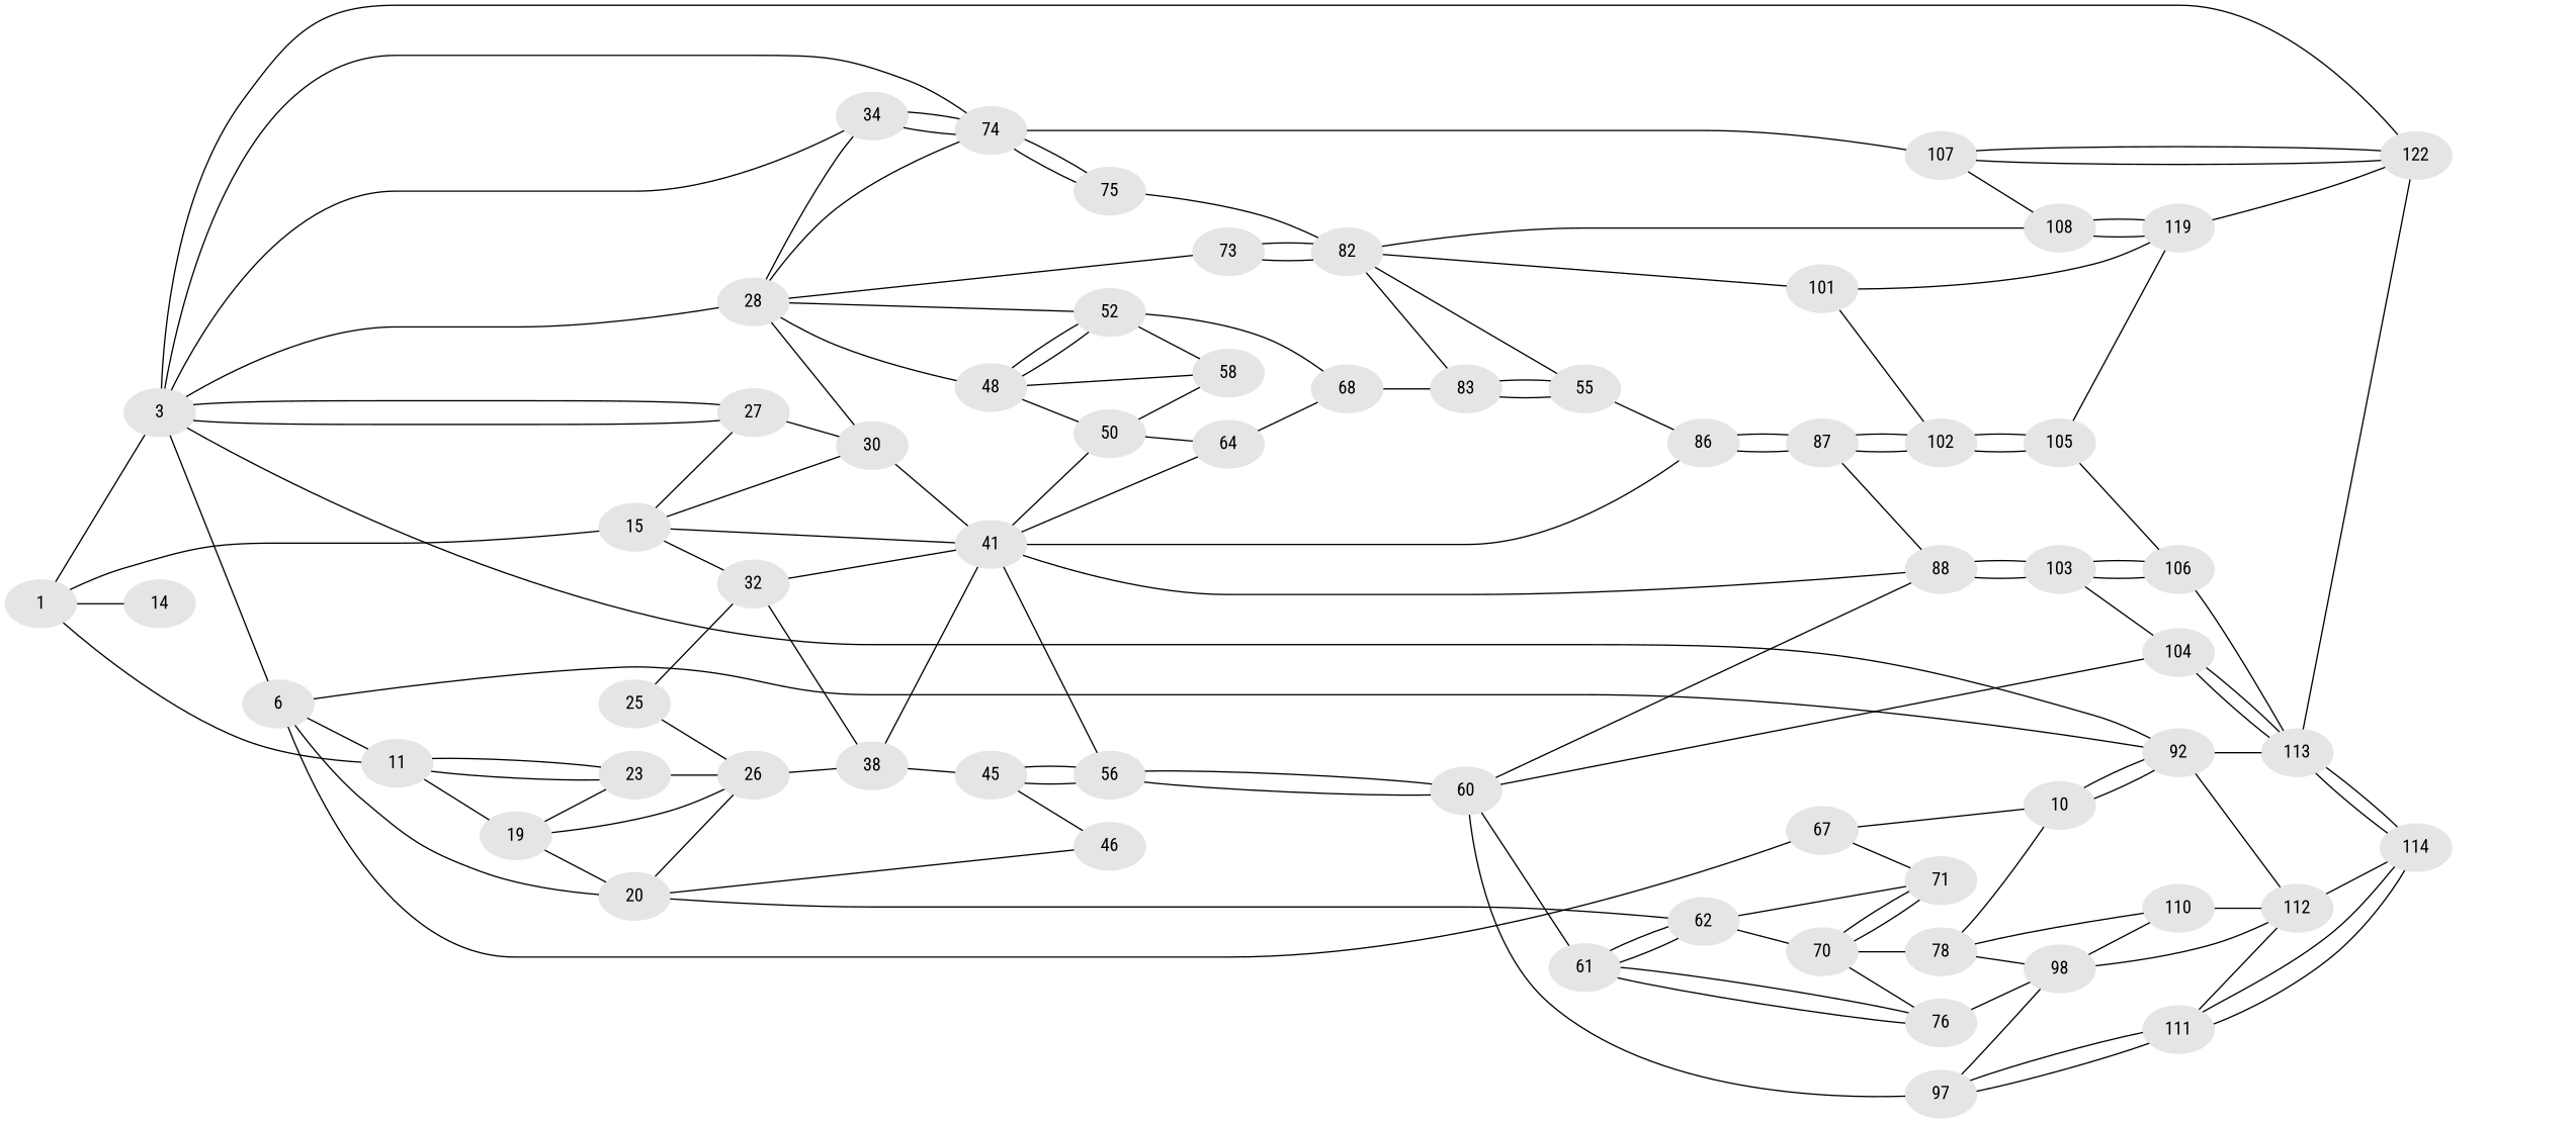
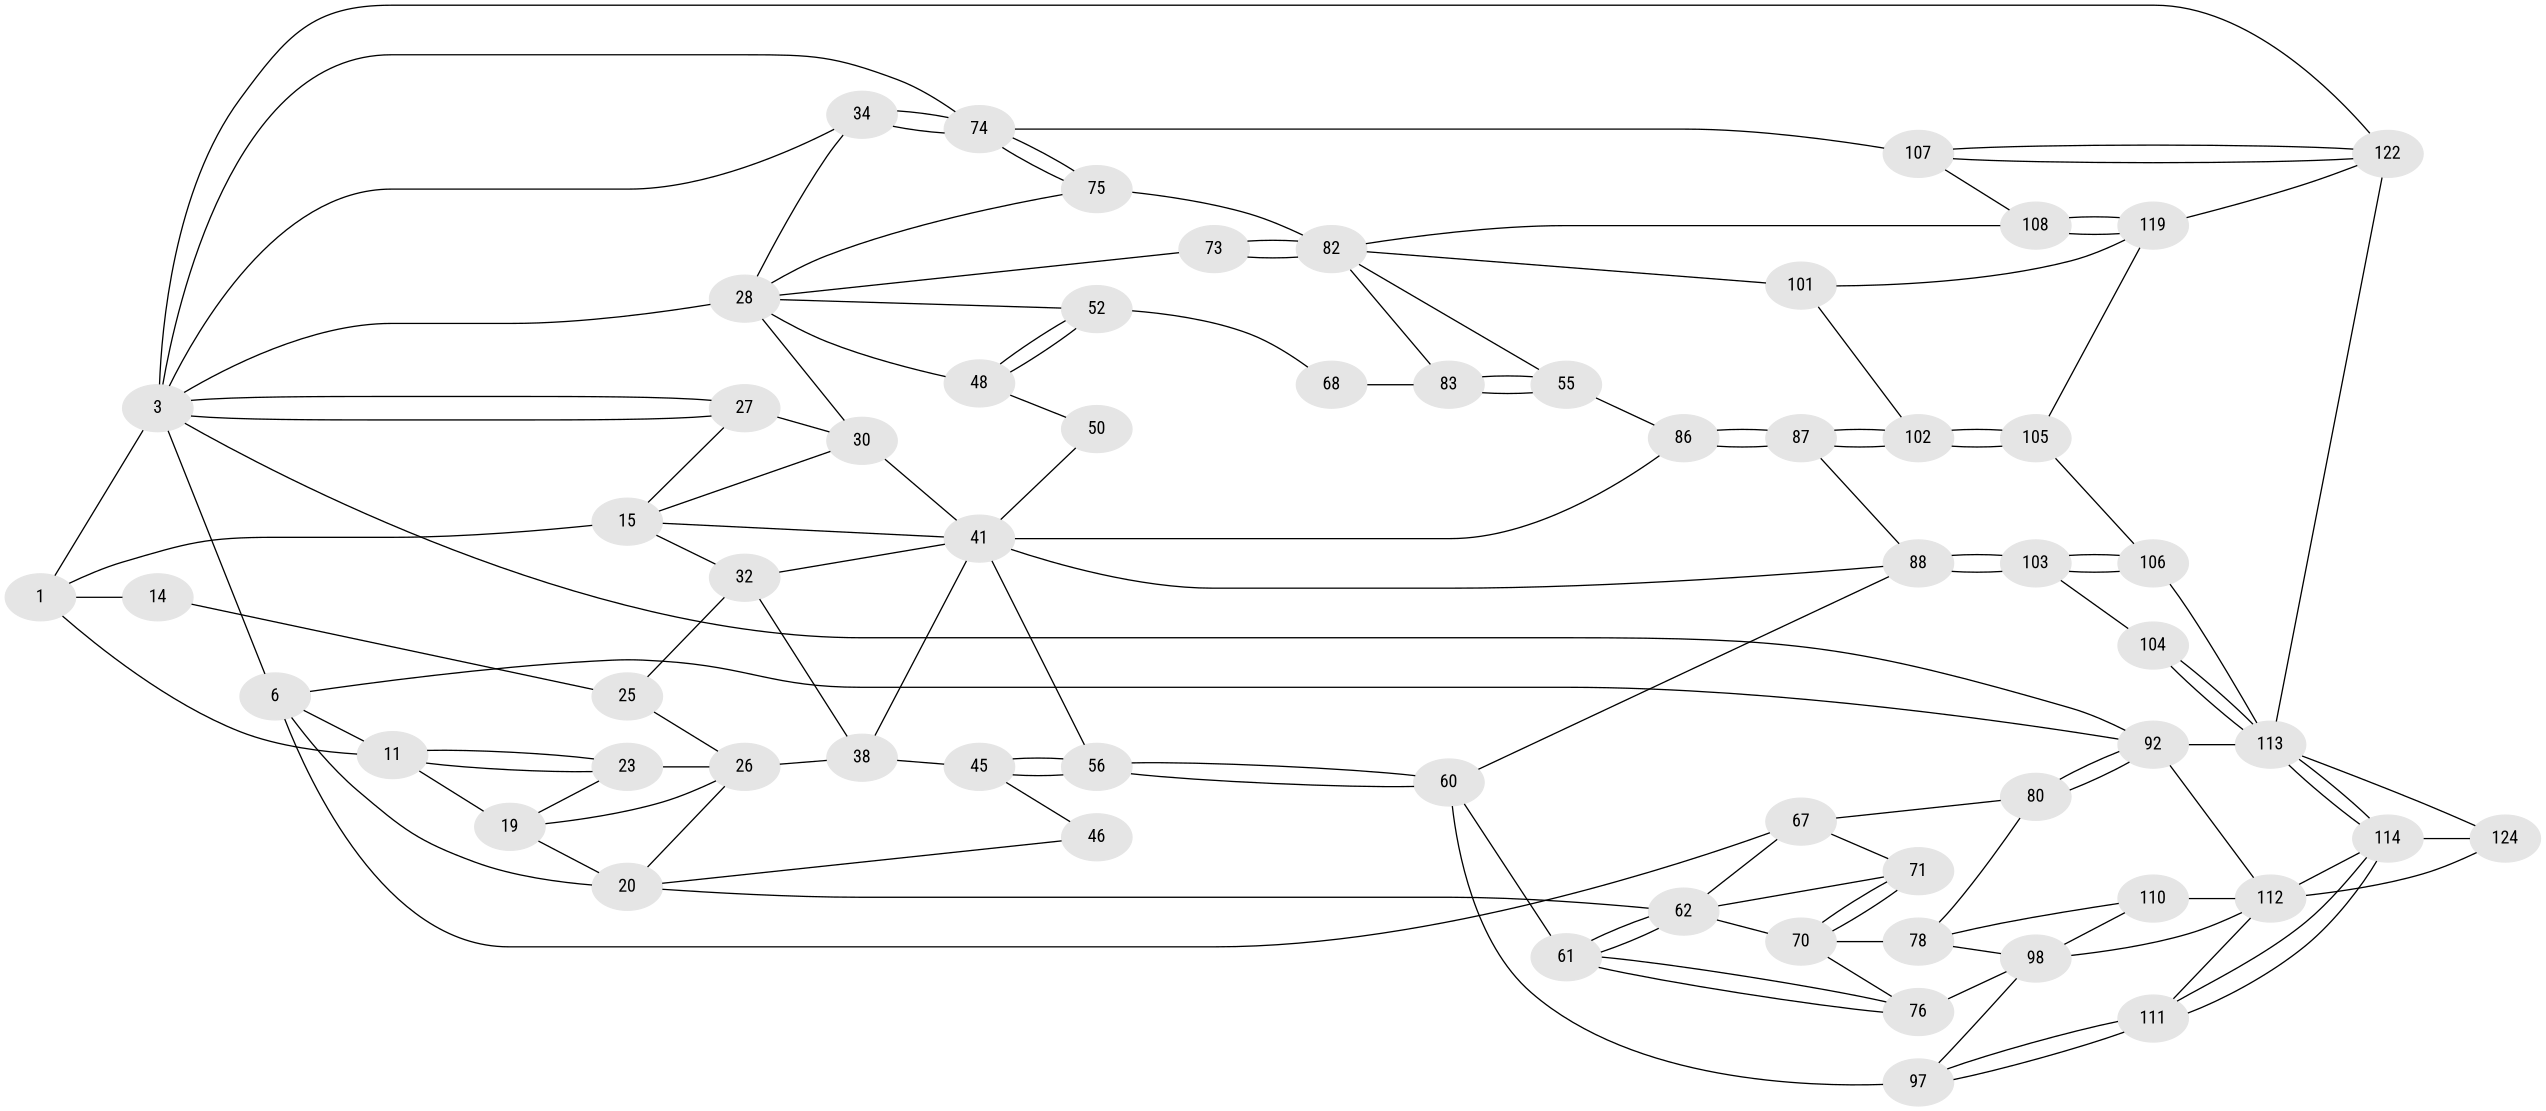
  graph {
    fontname="Roboto Condensed"
    rankdir=LR
    node [color=gray90 fontname="Roboto Condensed" style=filled]
    edge [fontname="Roboto Condensed"]
    1 [super="+2+8"]
    3 [super="+4"]
    11 [super="+12"]
    14 [super="+18"]
    15 [super="+16"]
    6 [super="+22+7"]
    27
    28 [super="+29+35"]
    34
    74 [super="+91"]
    92 [super="+125+93"]
    122 [super="+123"]
    19 [super="+24"]
    23
    25
    30 [super="+31"]
    32 [super="+33"]
    41 [super="+47+42"]
    20 [super="+21+39"]
    67 [super="+81"]
    48 [super="+49"]
    52 [super="+57"]
    73
    75
    107
    112 [super="+116"]
    113 [super="+115"]
    26 [super="+36"]
    46
    62 [super="+63"]
    71
-   80 [label=10]
+   80
    38 [super="+44"]
    50 [super="+59"]
    56
-   64
    86
    88 [super="+89"]
    70 [super="+77"]
    45
-   58
    68 [super="+69"]
    82 [super="+84"]
    60 [super="+95"]
    87
    103
    83
    61
    97
    104
    76
    98 [super="+99+109"]
    111
    78 [super="+79"]
    n55 [label=55]
    110
    101
    108
    102
    119 [super="+120"]
    105
    106
    114 [super="+121"]
+   124
    1 -- 3
    1 -- 11
    1 -- 14 [weight=3]
    1 -- 15 [weight=2]
    3 -- 6
    3 -- 27
    3 -- 27
    3 -- 28
    3 -- 34
    3 -- 74
    3 -- 92
    3 -- 122
    11 -- 19
    11 -- 23
    11 -- 23
+   14 -- 25
    15 -- 27
    15 -- 30
    15 -- 32
    15 -- 41
    6 -- 11
    6 -- 92
    6 -- 20
    6 -- 67
    27 -- 30
    28 -- 34
    28 -- 30
    28 -- 48
    28 -- 52
    28 -- 73
-   28 -- 74
+   28 -- 75
    34 -- 74
    34 -- 74
    74 -- 75
    74 -- 75
    74 -- 107
    92 -- 112
    92 -- 113 [weight=2]
    19 -- 23
    19 -- 20
    19 -- 26
    23 -- 26
    25 -- 32
    25 -- 26
    30 -- 41
    32 -- 41
    32 -- 38
    41 -- 50
    41 -- 56
-   41 -- 64
    41 -- 86
    41 -- 88
    20 -- 26
    20 -- 46 [weight=2]
    20 -- 62
    67 -- 71
    67 -- 80
    48 -- 52
    48 -- 52
    48 -- 50
-   48 -- 58
-   52 -- 58
    52 -- 68
    73 -- 82
    73 -- 82
    75 -- 82
    107 -- 122
    107 -- 122
    107 -- 108
    112 -- 114
+   112 -- 124
    113 -- 122
    113 -- 114
    113 -- 114
+   113 -- 124
    26 -- 38
+   62 -- 67
    62 -- 71
    62 -- 70
    80 -- 92
    80 -- 92
    38 -- 41
    38 -- 45
-   50 -- 64
-   50 -- 58
    56 -- 60
    56 -- 60
-   64 -- 68
    86 -- 87
    86 -- 87
    88 -- 103
    88 -- 103
    70 -- 71
    70 -- 71
    70 -- 76
    70 -- 78
    45 -- 46
    45 -- 56
    45 -- 56
    68 -- 83
    82 -- 83
    82 -- n55
    82 -- 101
    82 -- 108
    60 -- 88
    60 -- 61
    60 -- 97
-   60 -- 104
    87 -- 88
    87 -- 102
    87 -- 102
    103 -- 104
    103 -- 106
    103 -- 106
    83 -- n55
    83 -- n55
    61 -- 62
    61 -- 62
    61 -- 76
    61 -- 76
    97 -- 98
    97 -- 111
    97 -- 111
    104 -- 113
    104 -- 113
    76 -- 98
    98 -- 112
    98 -- 110
    111 -- 112
    111 -- 114
    111 -- 114
    78 -- 80
    78 -- 98
    78 -- 110
    n55 -- 86
    110 -- 112
    101 -- 102
    101 -- 119
    108 -- 119
    108 -- 119
    102 -- 105
    102 -- 105
    119 -- 122
    105 -- 119
    105 -- 106
    106 -- 113
+   114 -- 124
  }
